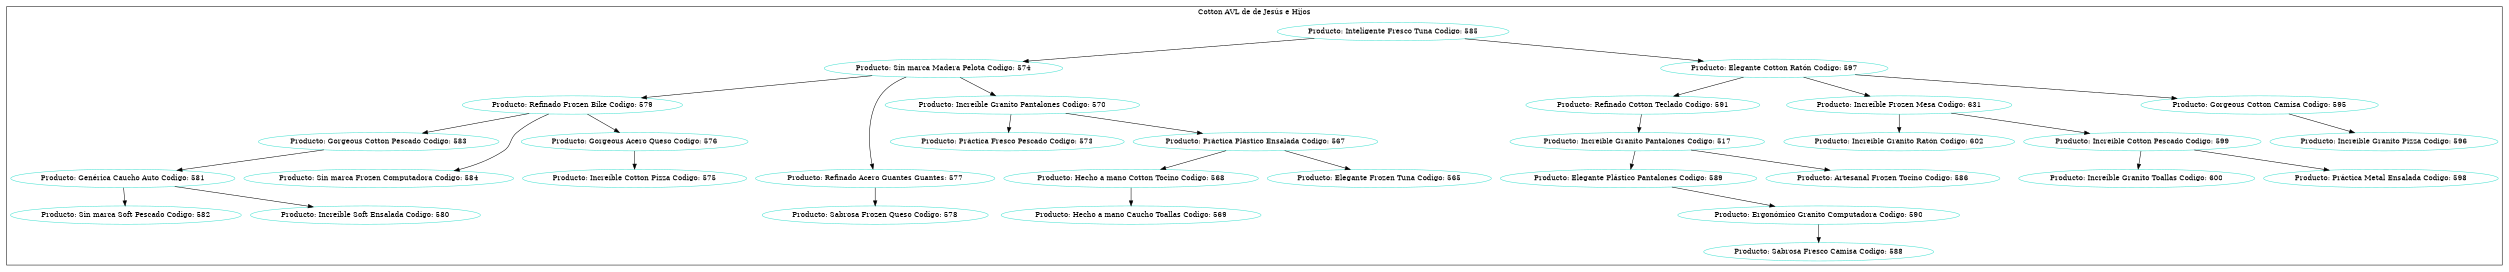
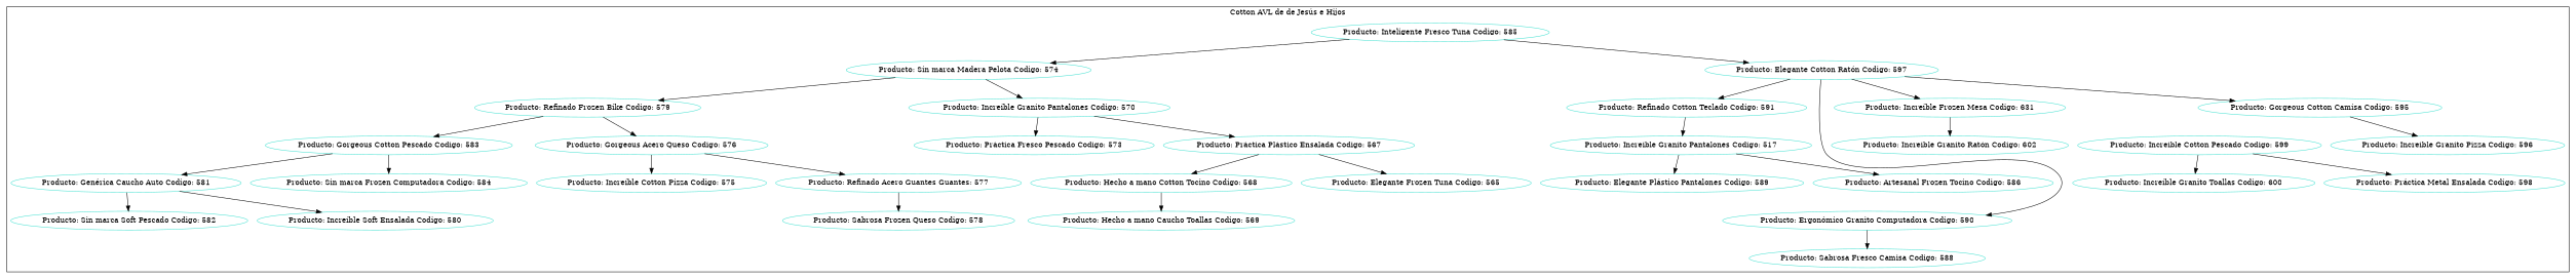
  digraph {
    node [color=turquoise]
    n1 [label="Producto: Inteligente Fresco Tuna Codigo: 585"]
    n2 [label="Producto: Sin marca Madera Pelota Codigo: 574"]
    n3 [label="Producto: Elegante Cotton Ratón Codigo: 597"]
    n4 [label="Producto: Increíble Granito Pantalones Codigo: 570"]
    n5 [label="Producto: Refinado Frozen Bike Codigo: 579"]
    n6 [label="Producto: Práctica Plástico Ensalada Codigo: 567"]
    n7 [label="Producto: Práctica Fresco Pescado Codigo: 573"]
    n8 [label="Producto: Elegante Frozen Tuna Codigo: 565"]
    n9 [label="Producto: Hecho a mano Cotton Tocino Codigo: 568"]
    n10 [label="Producto: Hecho a mano Caucho Toallas Codigo: 569"]
    n11 [label="Producto: Gorgeous Acero Queso Codigo: 576"]
    n12 [label="Producto: Gorgeous Cotton Pescado Codigo: 583"]
    n13 [label="Producto: Increíble Cotton Pizza Codigo: 575"]
    n14 [label="Producto: Refinado Acero Guantes Guantes: 577"]
    n15 [label="Producto: Sabrosa Frozen Queso Codigo: 578"]
    n16 [label="Producto: Genérica Caucho Auto Codigo: 581"]
    n17 [label="Producto: Sin marca Frozen Computadora Codigo: 584"]
    n18 [label="Producto: Increíble Soft Ensalada Codigo: 580"]
    n19 [label="Producto: Sin marca Soft Pescado Codigo: 582"]
    n20 [label="Producto: Refinado Cotton Teclado Codigo: 591"]
    n21 [label="Producto: Increíble Frozen Mesa Codigo: 631"]
    n22 [label="Producto: Increíble Granito Pantalones Codigo: 517"]
    n23 [label="Producto: Gorgeous Cotton Camisa Codigo: 595"]
    n24 [label="Producto: Artesanal Frozen Tocino Codigo: 586"]
    n25 [label="Producto: Elegante Plástico Pantalones Codigo: 589"]
    n26 [label="Producto: Sabrosa Fresco Camisa Codigo: 588"]
    n27 [label="Producto: Ergonómico Granito Computadora Codigo: 590"]
    n28 [label="Producto: Increíble Granito Pizza Codigo: 596"]
    n29 [label="Producto: Increíble Cotton Pescado Codigo: 599"]
    n30 [label="Producto: Increíble Granito Ratón Codigo: 602"]
    n31 [label="Producto: Práctica Metal Ensalada Codigo: 598"]
    n32 [label="Producto: Increíble Granito Toallas Codigo: 600"]
    subgraph cluster_1 {
      color=black
      label="Cotton AVL de de Jesús e Hijos"
      n1
      n2
      n3
      n4
      n5
      n6
      n7
      n8
      n9
      n10
      n11
      n12
      n13
      n14
      n15
      n16
      n17
      n18
      n19
      n20
      n21
      n22
      n23
      n24
      n25
      n26
      n27
      n28
      n29
      n30
      n31
      n32
    }
    n1 -> n2
    n1 -> n3
    n2 -> n4
    n2 -> n5
    n3 -> n20
    n3 -> n21
    n3 -> n23
    n4 -> n6
    n4 -> n7
    n5 -> n11
    n5 -> n12
    n6 -> n8
    n6 -> n9
    n9 -> n10
    n11 -> n13
-   n2 -> n14
+   n11 -> n14
    n12 -> n16
-   n5 -> n17
+   n12 -> n17
    n14 -> n15
    n16 -> n18
    n16 -> n19
    n20 -> n22
-   n21 -> n29
    n21 -> n30
    n22 -> n24
    n22 -> n25
    n23 -> n28
-   n25 -> n27
+   n3 -> n27
    n27 -> n26
    n29 -> n31
    n29 -> n32
  }
